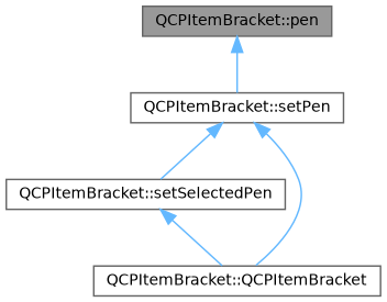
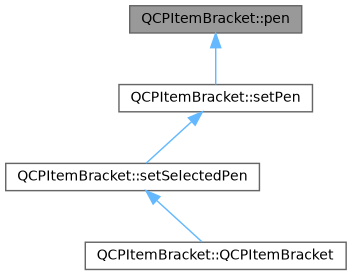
  digraph {
    rankdir=TB
    node [color=grey40 fillcolor=white fontname=Helvetica fontsize=10 shape=box style=filled]
    edge [color=steelblue1 dir=back fontname=Helvetica fontsize=10 labelfontname=Helvetica labelfontsize=10 style=solid]
    n1 [color=gray40 fillcolor=grey60 fontcolor=black height=0.2 label="QCPItemBracket::pen" width=0.4]
    n2 [height=0.2 label="QCPItemBracket::setPen" width=0.4]
    n3 [height=0.2 label="QCPItemBracket::setSelectedPen" width=0.4]
    n4 [height=0.2 label="QCPItemBracket::QCPItemBracket" width=0.4]
    n1 -> n2
    n2 -> n3
-   n2 -> n4
    n3 -> n4
  }
